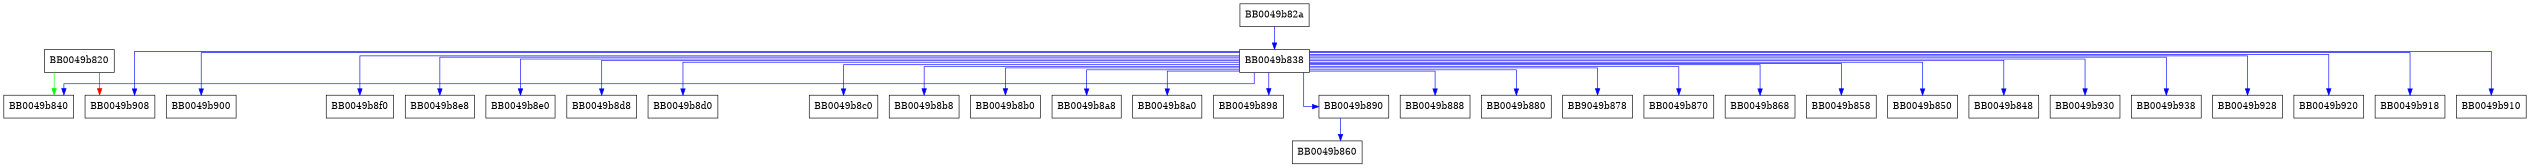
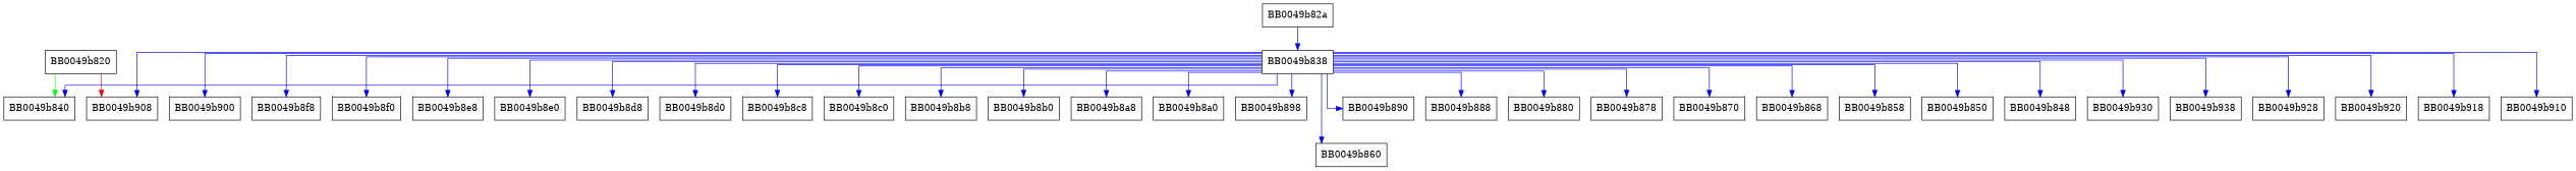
  digraph {
    splines=ortho
    node [shape=box]
    edge [color=blue]
    BB0049b820
    BB0049b840
    BB0049b908
    BB0049b82a
    BB0049b838
    BB0049b930
    BB0049b938
    BB0049b928
    BB0049b920
    BB0049b918
    BB0049b910
    BB0049b900
+   BB0049b8f8
    BB0049b8f0
    BB0049b8e8
    BB0049b8e0
    BB0049b8d8
    BB0049b8d0
+   BB0049b8c8
    BB0049b8c0
    BB0049b8b8
    BB0049b8b0
    BB0049b8a8
    BB0049b8a0
    BB0049b898
    BB0049b890
    BB0049b888
    BB0049b880
-   BB0049b878 [label=BB9049b878]
+   BB0049b878
    BB0049b870
    BB0049b868
    BB0049b860
    BB0049b858
    BB0049b850
    BB0049b848
    BB0049b820 -> BB0049b840 [color=green]
    BB0049b820 -> BB0049b908 [color=red]
    BB0049b82a -> BB0049b838
    BB0049b838 -> BB0049b840
    BB0049b838 -> BB0049b908
    BB0049b838 -> BB0049b930
    BB0049b838 -> BB0049b938
    BB0049b838 -> BB0049b928
    BB0049b838 -> BB0049b920
    BB0049b838 -> BB0049b918
    BB0049b838 -> BB0049b910
    BB0049b838 -> BB0049b900
+   BB0049b838 -> BB0049b8f8
    BB0049b838 -> BB0049b8f0
    BB0049b838 -> BB0049b8e8
    BB0049b838 -> BB0049b8e0
    BB0049b838 -> BB0049b8d8
    BB0049b838 -> BB0049b8d0
+   BB0049b838 -> BB0049b8c8
    BB0049b838 -> BB0049b8c0
    BB0049b838 -> BB0049b8b8
    BB0049b838 -> BB0049b8b0
    BB0049b838 -> BB0049b8a8
    BB0049b838 -> BB0049b8a0
    BB0049b838 -> BB0049b898
    BB0049b838 -> BB0049b890
    BB0049b838 -> BB0049b888
    BB0049b838 -> BB0049b880
    BB0049b838 -> BB0049b878
    BB0049b838 -> BB0049b870
    BB0049b838 -> BB0049b868
-   BB0049b890 -> BB0049b860
+   BB0049b838 -> BB0049b860
    BB0049b838 -> BB0049b858
    BB0049b838 -> BB0049b850
    BB0049b838 -> BB0049b848
  }
